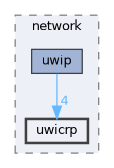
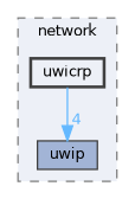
  digraph {
    compound=true
    node [color=grey25 fontname=Helvetica fontsize=10 shape=box]
    n1 [fillcolor="#a2b4d6" height=0.2 label=uwip style=filled width=0.4]
    n2 [fillcolor="#edf0f7" height=0.2 label=uwicrp style="filled,bold" width=0.4]
    subgraph cluster_1 {
      bgcolor="#edf0f7"
      fontname=Helvetica
      fontsize=10
      label=network
      pencolor=grey50
      style="filled,dashed"
      n1
      n2
    }
-   n1 -> n2 [color=steelblue1 fontcolor=steelblue1 fontname=Helvetica fontsize=10 headlabel=4 labeldistance=1.5 labelfontname=Helvetica labelfontsize=10]
+   n2 -> n1 [color=steelblue1 fontcolor=steelblue1 fontname=Helvetica fontsize=10 headlabel=4 labeldistance=1.5 labelfontname=Helvetica labelfontsize=10]
  }
